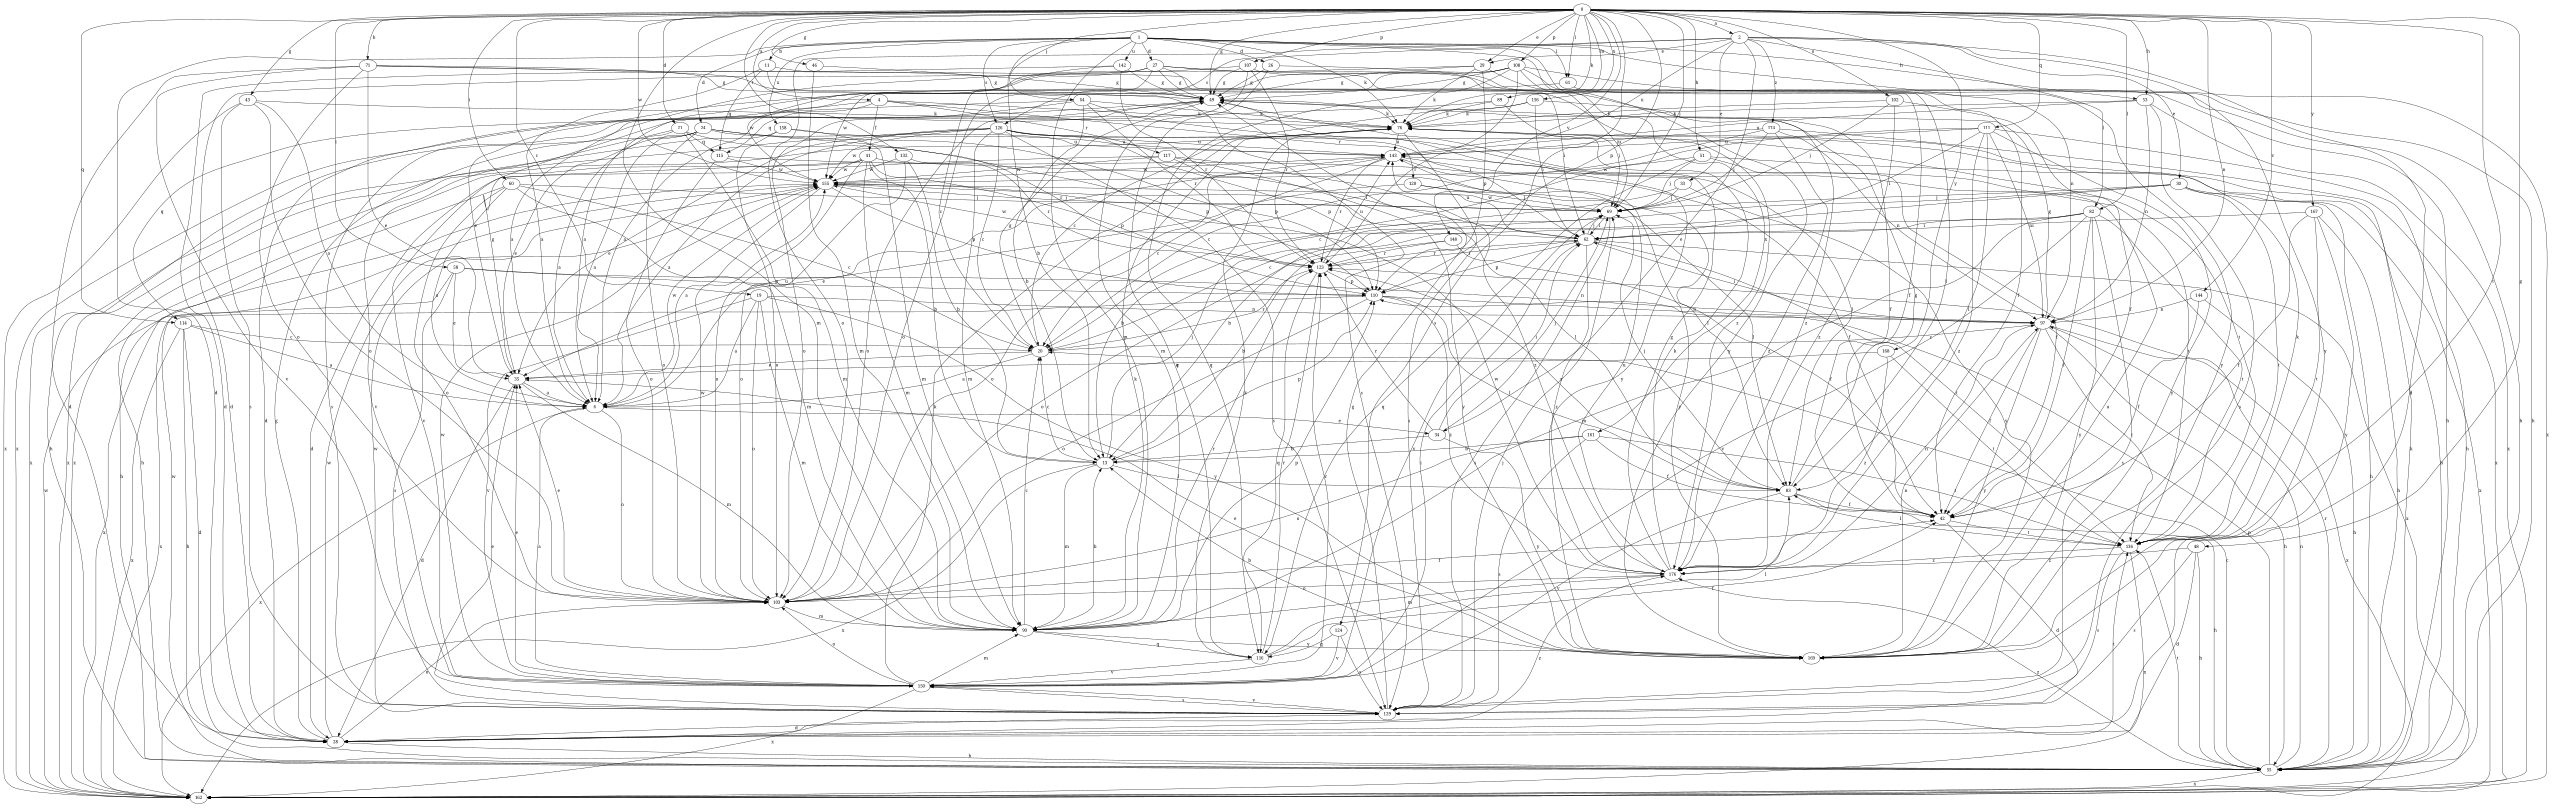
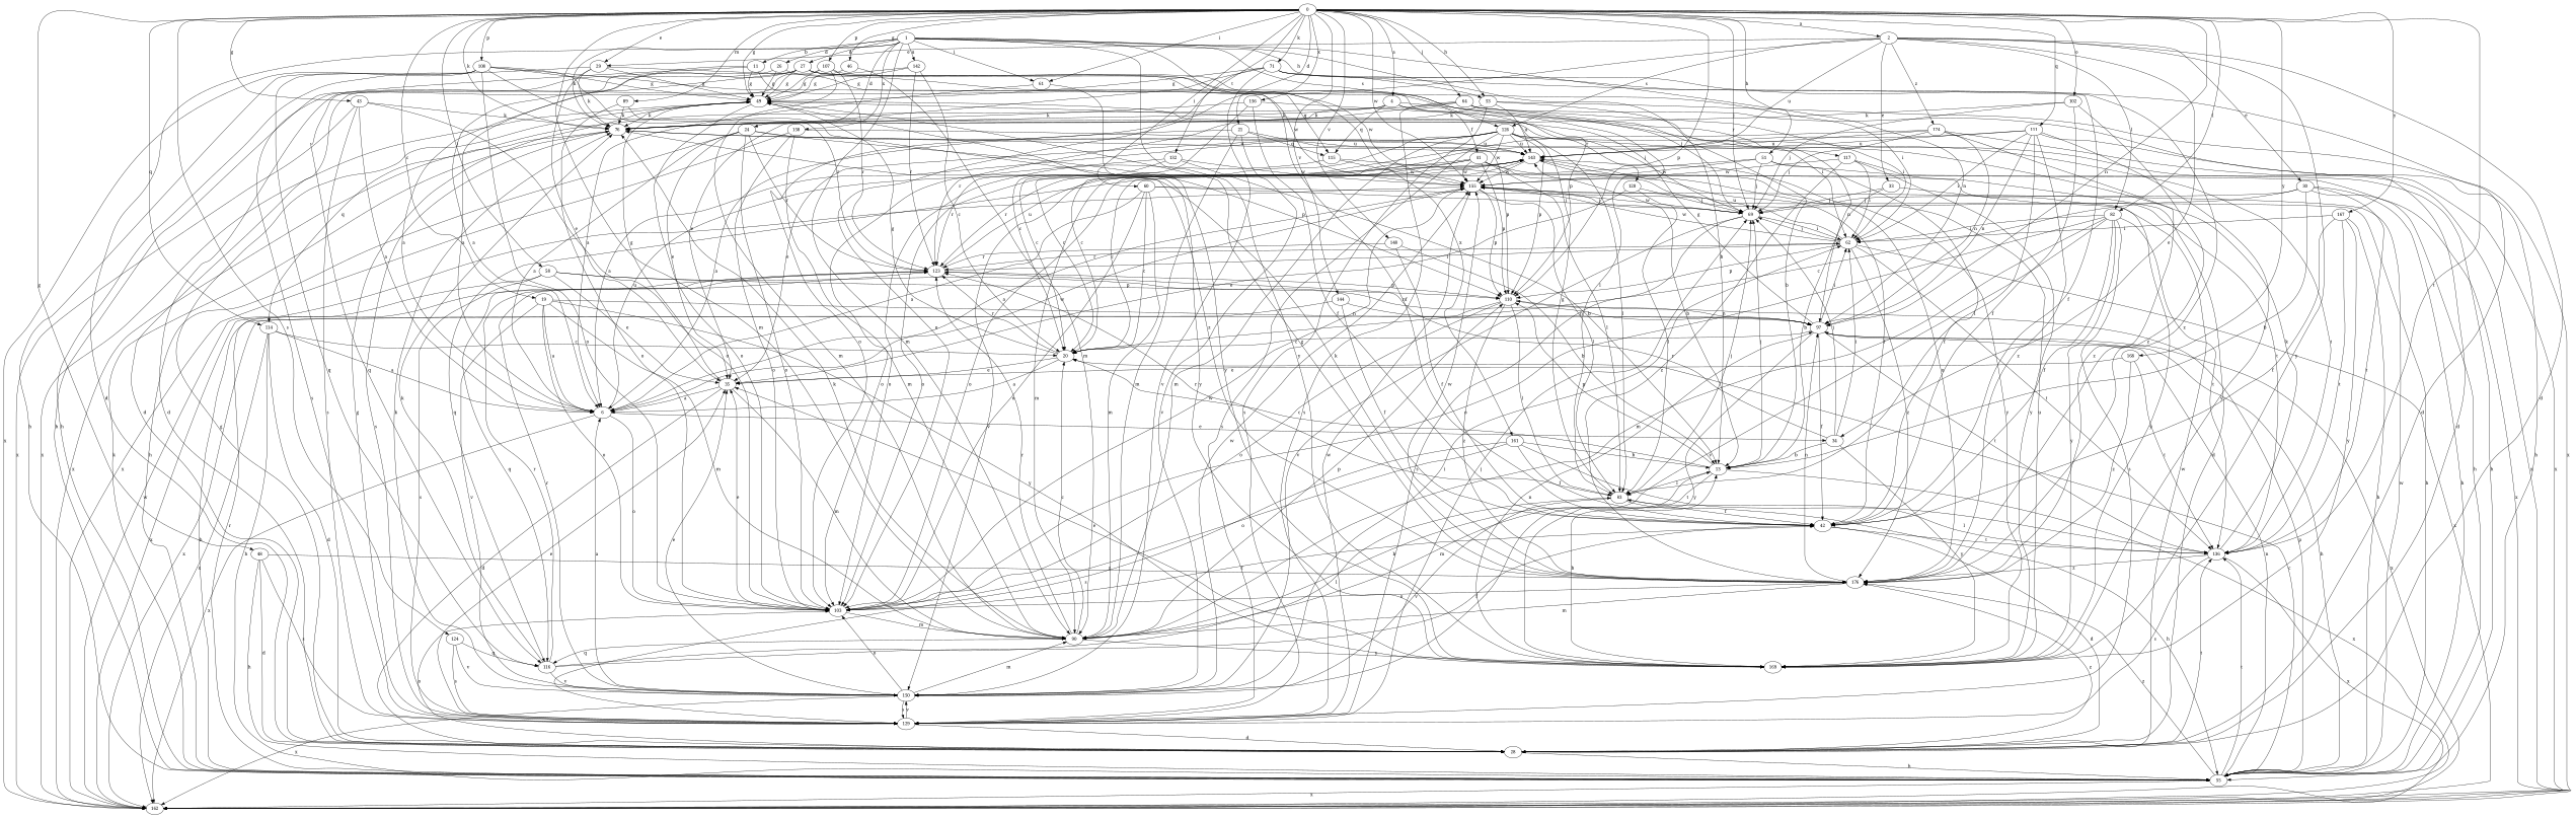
  strict digraph {
    fontname="Noto Serif"
    node [fontname="Noto Serif"]
    edge [fontname="Noto Serif"]
    0
    2
    4
    19
    21
    29
    43
    46
    48
    49
    51
    53
    58
    60
    61
    64
    69
    71
    76
    82
    89
    90
    97
    102
    107
    108
    110
    111
    114
    124
    132
    136
    144
    148
    155
    156
    167
    168
    28
    126
    169
    30
    33
    34
    103
    143
    174
    41
    115
    117
    120
    6
    150
    35
    55
    162
    129
    176
    42
    116
    20
    13
    123
    62
    83
    1
    11
    24
    26
    27
    142
    158
    161
    0 -> 2 [label=a]
    0 -> 4 [label=a]
    0 -> 19 [label=c]
    0 -> 21 [label=d]
    0 -> 29 [label=e]
    0 -> 43 [label=g]
    0 -> 46 [label=g]
    0 -> 48 [label=g]
    0 -> 49 [label=g]
    0 -> 51 [label=h]
    0 -> 53 [label=h]
    0 -> 58 [label=i]
    0 -> 60 [label=i]
    0 -> 61 [label=i]
    0 -> 64 [label=j]
    0 -> 69 [label=j]
    0 -> 71 [label=k]
    0 -> 76 [label=k]
    0 -> 82 [label=l]
    0 -> 89 [label=m]
    0 -> 90 [label=m]
    0 -> 97 [label=n]
    0 -> 102 [label=o]
    0 -> 107 [label=p]
    0 -> 108 [label=p]
    0 -> 110 [label=p]
    0 -> 111 [label=q]
    0 -> 114 [label=q]
    0 -> 124 [label=s]
    0 -> 132 [label=t]
    0 -> 136 [label=t]
    0 -> 144 [label=v]
    0 -> 148 [label=v]
    0 -> 155 [label=w]
    0 -> 156 [label=x]
    0 -> 167 [label=y]
    0 -> 168 [label=y]
    2 -> 29 [label=e]
    2 -> 82 [label=l]
    2 -> 28 [label=d]
    2 -> 126 [label=s]
    2 -> 169 [label=y]
    2 -> 30 [label=e]
    2 -> 33 [label=e]
    2 -> 34 [label=e]
    2 -> 103 [label=o]
    2 -> 143 [label=u]
    2 -> 174 [label=z]
    4 -> 76 [label=k]
    4 -> 114 [label=q]
    4 -> 41 [label=f]
    4 -> 115 [label=q]
    4 -> 117 [label=r]
    4 -> 120 [label=r]
    19 -> 90 [label=m]
    19 -> 97 [label=n]
    19 -> 169 [label=y]
    19 -> 103 [label=o]
    19 -> 6 [label=a]
    19 -> 150 [label=v]
    21 -> 90 [label=m]
    21 -> 110 [label=p]
    21 -> 115 [label=q]
    21 -> 6 [label=a]
    21 -> 150 [label=v]
    29 -> 49 [label=g]
    29 -> 76 [label=k]
    29 -> 110 [label=p]
    29 -> 35 [label=e]
    29 -> 55 [label=h]
    43 -> 76 [label=k]
    43 -> 103 [label=o]
    43 -> 6 [label=a]
    43 -> 162 [label=x]
    43 -> 129 [label=s]
    46 -> 49 [label=g]
    46 -> 90 [label=m]
    48 -> 28 [label=d]
    48 -> 55 [label=h]
    48 -> 129 [label=s]
    48 -> 176 [label=z]
    49 -> 76 [label=k]
    49 -> 169 [label=y]
    49 -> 103 [label=o]
    49 -> 162 [label=x]
    51 -> 69 [label=j]
    51 -> 155 [label=w]
    51 -> 55 [label=h]
    51 -> 42 [label=f]
    51 -> 116 [label=q]
    53 -> 76 [label=k]
    53 -> 97 [label=n]
    53 -> 143 [label=u]
    53 -> 162 [label=x]
    53 -> 129 [label=s]
    58 -> 97 [label=n]
    58 -> 110 [label=p]
    58 -> 35 [label=e]
    58 -> 162 [label=x]
    58 -> 129 [label=s]
    60 -> 69 [label=j]
    60 -> 90 [label=m]
    60 -> 103 [label=o]
    60 -> 6 [label=a]
    60 -> 55 [label=h]
    60 -> 20 [label=c]
    61 -> 169 [label=y]
    61 -> 6 [label=a]
    64 -> 76 [label=k]
    64 -> 28 [label=d]
    64 -> 129 [label=s]
    64 -> 13 [label=b]
    64 -> 123 [label=r]
    64 -> 62 [label=i]
    69 -> 155 [label=w]
    69 -> 150 [label=v]
    69 -> 129 [label=s]
    69 -> 62 [label=i]
    71 -> 49 [label=g]
    71 -> 28 [label=d]
    71 -> 103 [label=o]
    71 -> 150 [label=v]
    71 -> 35 [label=e]
    71 -> 176 [label=z]
    71 -> 42 [label=f]
    76 -> 143 [label=u]
    76 -> 162 [label=x]
    76 -> 129 [label=s]
    82 -> 90 [label=m]
    82 -> 136 [label=t]
    82 -> 169 [label=y]
    82 -> 103 [label=o]
    82 -> 150 [label=v]
    82 -> 129 [label=s]
    82 -> 42 [label=f]
    82 -> 62 [label=i]
    89 -> 69 [label=j]
    89 -> 76 [label=k]
    89 -> 103 [label=o]
    90 -> 76 [label=k]
    90 -> 110 [label=p]
    90 -> 169 [label=y]
    90 -> 116 [label=q]
    90 -> 20 [label=c]
    90 -> 13 [label=b]
    90 -> 123 [label=r]
    97 -> 49 [label=g]
    97 -> 136 [label=t]
    97 -> 169 [label=y]
    97 -> 55 [label=h]
    97 -> 162 [label=x]
    97 -> 42 [label=f]
    97 -> 20 [label=c]
    97 -> 62 [label=i]
    102 -> 69 [label=j]
    102 -> 76 [label=k]
    102 -> 176 [label=z]
    102 -> 42 [label=f]
    107 -> 49 [label=g]
    107 -> 90 [label=m]
    107 -> 6 [label=a]
    107 -> 123 [label=r]
    107 -> 83 [label=l]
    108 -> 49 [label=g]
    108 -> 155 [label=w]
    108 -> 103 [label=o]
    108 -> 55 [label=h]
    108 -> 162 [label=x]
    108 -> 176 [label=z]
    108 -> 116 [label=q]
    108 -> 123 [label=r]
    110 -> 97 [label=n]
    110 -> 103 [label=o]
    110 -> 162 [label=x]
    110 -> 176 [label=z]
    110 -> 83 [label=l]
    111 -> 97 [label=n]
    111 -> 169 [label=y]
    111 -> 143 [label=u]
    111 -> 55 [label=h]
    111 -> 176 [label=z]
    111 -> 20 [label=c]
    111 -> 62 [label=i]
    111 -> 83 [label=l]
    114 -> 28 [label=d]
    114 -> 6 [label=a]
    114 -> 55 [label=h]
    114 -> 162 [label=x]
    114 -> 20 [label=c]
    124 -> 150 [label=v]
    124 -> 129 [label=s]
    124 -> 116 [label=q]
    132 -> 155 [label=w]
    132 -> 103 [label=o]
    132 -> 13 [label=b]
    132 -> 123 [label=r]
    136 -> 76 [label=k]
    136 -> 162 [label=x]
    136 -> 129 [label=s]
    136 -> 176 [label=z]
    136 -> 83 [label=l]
    144 -> 97 [label=n]
    144 -> 55 [label=h]
    144 -> 42 [label=f]
    148 -> 42 [label=f]
    148 -> 13 [label=b]
    148 -> 123 [label=r]
    155 -> 69 [label=j]
    155 -> 110 [label=p]
    155 -> 6 [label=a]
    155 -> 83 [label=l]
    156 -> 76 [label=k]
    156 -> 42 [label=f]
    156 -> 20 [label=c]
    156 -> 62 [label=i]
    167 -> 136 [label=t]
    167 -> 169 [label=y]
    167 -> 55 [label=h]
    167 -> 42 [label=f]
    167 -> 62 [label=i]
    168 -> 136 [label=t]
    168 -> 35 [label=e]
    168 -> 176 [label=z]
    28 -> 49 [label=g]
    28 -> 136 [label=t]
    28 -> 155 [label=w]
    28 -> 103 [label=o]
    28 -> 55 [label=h]
    28 -> 176 [label=z]
    126 -> 90 [label=m]
    126 -> 110 [label=p]
    126 -> 136 [label=t]
    126 -> 155 [label=w]
    126 -> 143 [label=u]
    126 -> 6 [label=a]
    126 -> 35 [label=e]
    126 -> 162 [label=x]
    126 -> 129 [label=s]
    126 -> 20 [label=c]
    126 -> 83 [label=l]
    169 -> 97 [label=n]
    169 -> 143 [label=u]
    169 -> 35 [label=e]
    169 -> 13 [label=b]
    30 -> 69 [label=j]
    30 -> 136 [label=t]
    30 -> 55 [label=h]
    30 -> 162 [label=x]
    30 -> 20 [label=c]
    30 -> 13 [label=b]
    33 -> 69 [label=j]
    33 -> 169 [label=y]
    33 -> 13 [label=b]
    34 -> 69 [label=j]
    34 -> 169 [label=y]
    34 -> 13 [label=b]
    34 -> 123 [label=r]
    34 -> 62 [label=i]
    103 -> 90 [label=m]
    103 -> 155 [label=w]
    103 -> 35 [label=e]
    103 -> 42 [label=f]
    143 -> 155 [label=w]
    143 -> 169 [label=y]
-   143 -> 103 [label=o]
+   103 -> 143 [label=o]
    143 -> 42 [label=f]
    143 -> 20 [label=c]
    143 -> 123 [label=r]
    174 -> 69 [label=j]
    174 -> 97 [label=n]
    174 -> 143 [label=u]
    174 -> 162 [label=x]
    174 -> 176 [label=z]
    174 -> 20 [label=c]
    41 -> 90 [label=m]
    41 -> 110 [label=p]
    41 -> 155 [label=w]
    41 -> 103 [label=o]
    41 -> 150 [label=v]
    41 -> 55 [label=h]
    41 -> 13 [label=b]
    41 -> 83 [label=l]
    115 -> 136 [label=t]
    115 -> 155 [label=w]
    115 -> 103 [label=o]
    117 -> 155 [label=w]
    117 -> 28 [label=d]
    117 -> 169 [label=y]
    117 -> 176 [label=z]
    117 -> 62 [label=i]
    120 -> 69 [label=j]
    120 -> 35 [label=e]
    120 -> 83 [label=l]
    6 -> 155 [label=w]
    6 -> 34 [label=e]
    6 -> 103 [label=o]
    6 -> 143 [label=u]
    6 -> 162 [label=x]
    150 -> 76 [label=k]
    150 -> 90 [label=m]
    150 -> 155 [label=w]
    150 -> 103 [label=o]
    150 -> 6 [label=a]
    150 -> 35 [label=e]
    150 -> 162 [label=x]
    150 -> 129 [label=s]
    150 -> 123 [label=r]
    150 -> 62 [label=i]
    35 -> 49 [label=g]
    35 -> 90 [label=m]
    35 -> 28 [label=d]
    35 -> 6 [label=a]
    55 -> 76 [label=k]
    55 -> 97 [label=n]
    55 -> 110 [label=p]
    55 -> 136 [label=t]
    55 -> 155 [label=w]
    55 -> 162 [label=x]
    55 -> 176 [label=z]
    55 -> 20 [label=c]
    55 -> 123 [label=r]
    162 -> 155 [label=w]
    129 -> 49 [label=g]
    129 -> 69 [label=j]
    129 -> 155 [label=w]
    129 -> 28 [label=d]
    129 -> 150 [label=v]
    129 -> 35 [label=e]
    176 -> 49 [label=g]
    176 -> 76 [label=k]
    176 -> 90 [label=m]
    176 -> 97 [label=n]
    176 -> 155 [label=w]
    176 -> 103 [label=o]
    176 -> 143 [label=u]
    42 -> 136 [label=t]
    42 -> 28 [label=d]
    116 -> 76 [label=k]
    116 -> 150 [label=v]
    116 -> 42 [label=f]
    116 -> 123 [label=r]
    116 -> 83 [label=l]
    20 -> 49 [label=g]
    20 -> 6 [label=a]
    20 -> 35 [label=e]
    20 -> 123 [label=r]
    13 -> 69 [label=j]
    13 -> 90 [label=m]
    13 -> 110 [label=p]
    13 -> 162 [label=x]
    13 -> 20 [label=c]
    13 -> 83 [label=l]
    123 -> 110 [label=p]
    123 -> 143 [label=u]
    123 -> 116 [label=q]
    123 -> 62 [label=i]
    62 -> 69 [label=j]
    62 -> 110 [label=p]
    62 -> 136 [label=t]
    62 -> 155 [label=w]
    62 -> 143 [label=u]
    62 -> 162 [label=x]
    62 -> 176 [label=z]
    62 -> 123 [label=r]
    83 -> 49 [label=g]
    83 -> 69 [label=j]
    83 -> 150 [label=v]
    83 -> 55 [label=h]
    83 -> 42 [label=f]
    83 -> 123 [label=r]
    1 -> 53 [label=h]
    1 -> 61 [label=i]
    1 -> 76 [label=k]
    1 -> 90 [label=m]
    1 -> 97 [label=n]
    1 -> 28 [label=d]
    1 -> 126 [label=s]
    1 -> 169 [label=y]
    1 -> 13 [label=b]
    1 -> 11 [label=b]
    1 -> 24 [label=d]
    1 -> 26 [label=d]
    1 -> 27 [label=d]
    1 -> 142 [label=u]
    1 -> 158 [label=x]
    1 -> 161 [label=x]
    11 -> 49 [label=g]
    11 -> 115 [label=q]
    11 -> 6 [label=a]
    11 -> 129 [label=s]
    24 -> 110 [label=p]
    24 -> 103 [label=o]
    24 -> 143 [label=u]
    24 -> 6 [label=a]
    24 -> 35 [label=e]
    24 -> 55 [label=h]
    24 -> 123 [label=r]
    26 -> 49 [label=g]
    26 -> 42 [label=f]
    26 -> 116 [label=q]
    27 -> 49 [label=g]
    27 -> 69 [label=j]
    27 -> 155 [label=w]
    27 -> 28 [label=d]
    27 -> 6 [label=a]
    27 -> 55 [label=h]
    27 -> 62 [label=i]
    142 -> 49 [label=g]
    142 -> 28 [label=d]
    142 -> 20 [label=c]
    142 -> 123 [label=r]
    158 -> 90 [label=m]
    158 -> 103 [label=o]
    158 -> 143 [label=u]
    158 -> 162 [label=x]
    161 -> 136 [label=t]
    161 -> 103 [label=o]
    161 -> 129 [label=s]
    161 -> 42 [label=f]
    161 -> 13 [label=b]
  }
